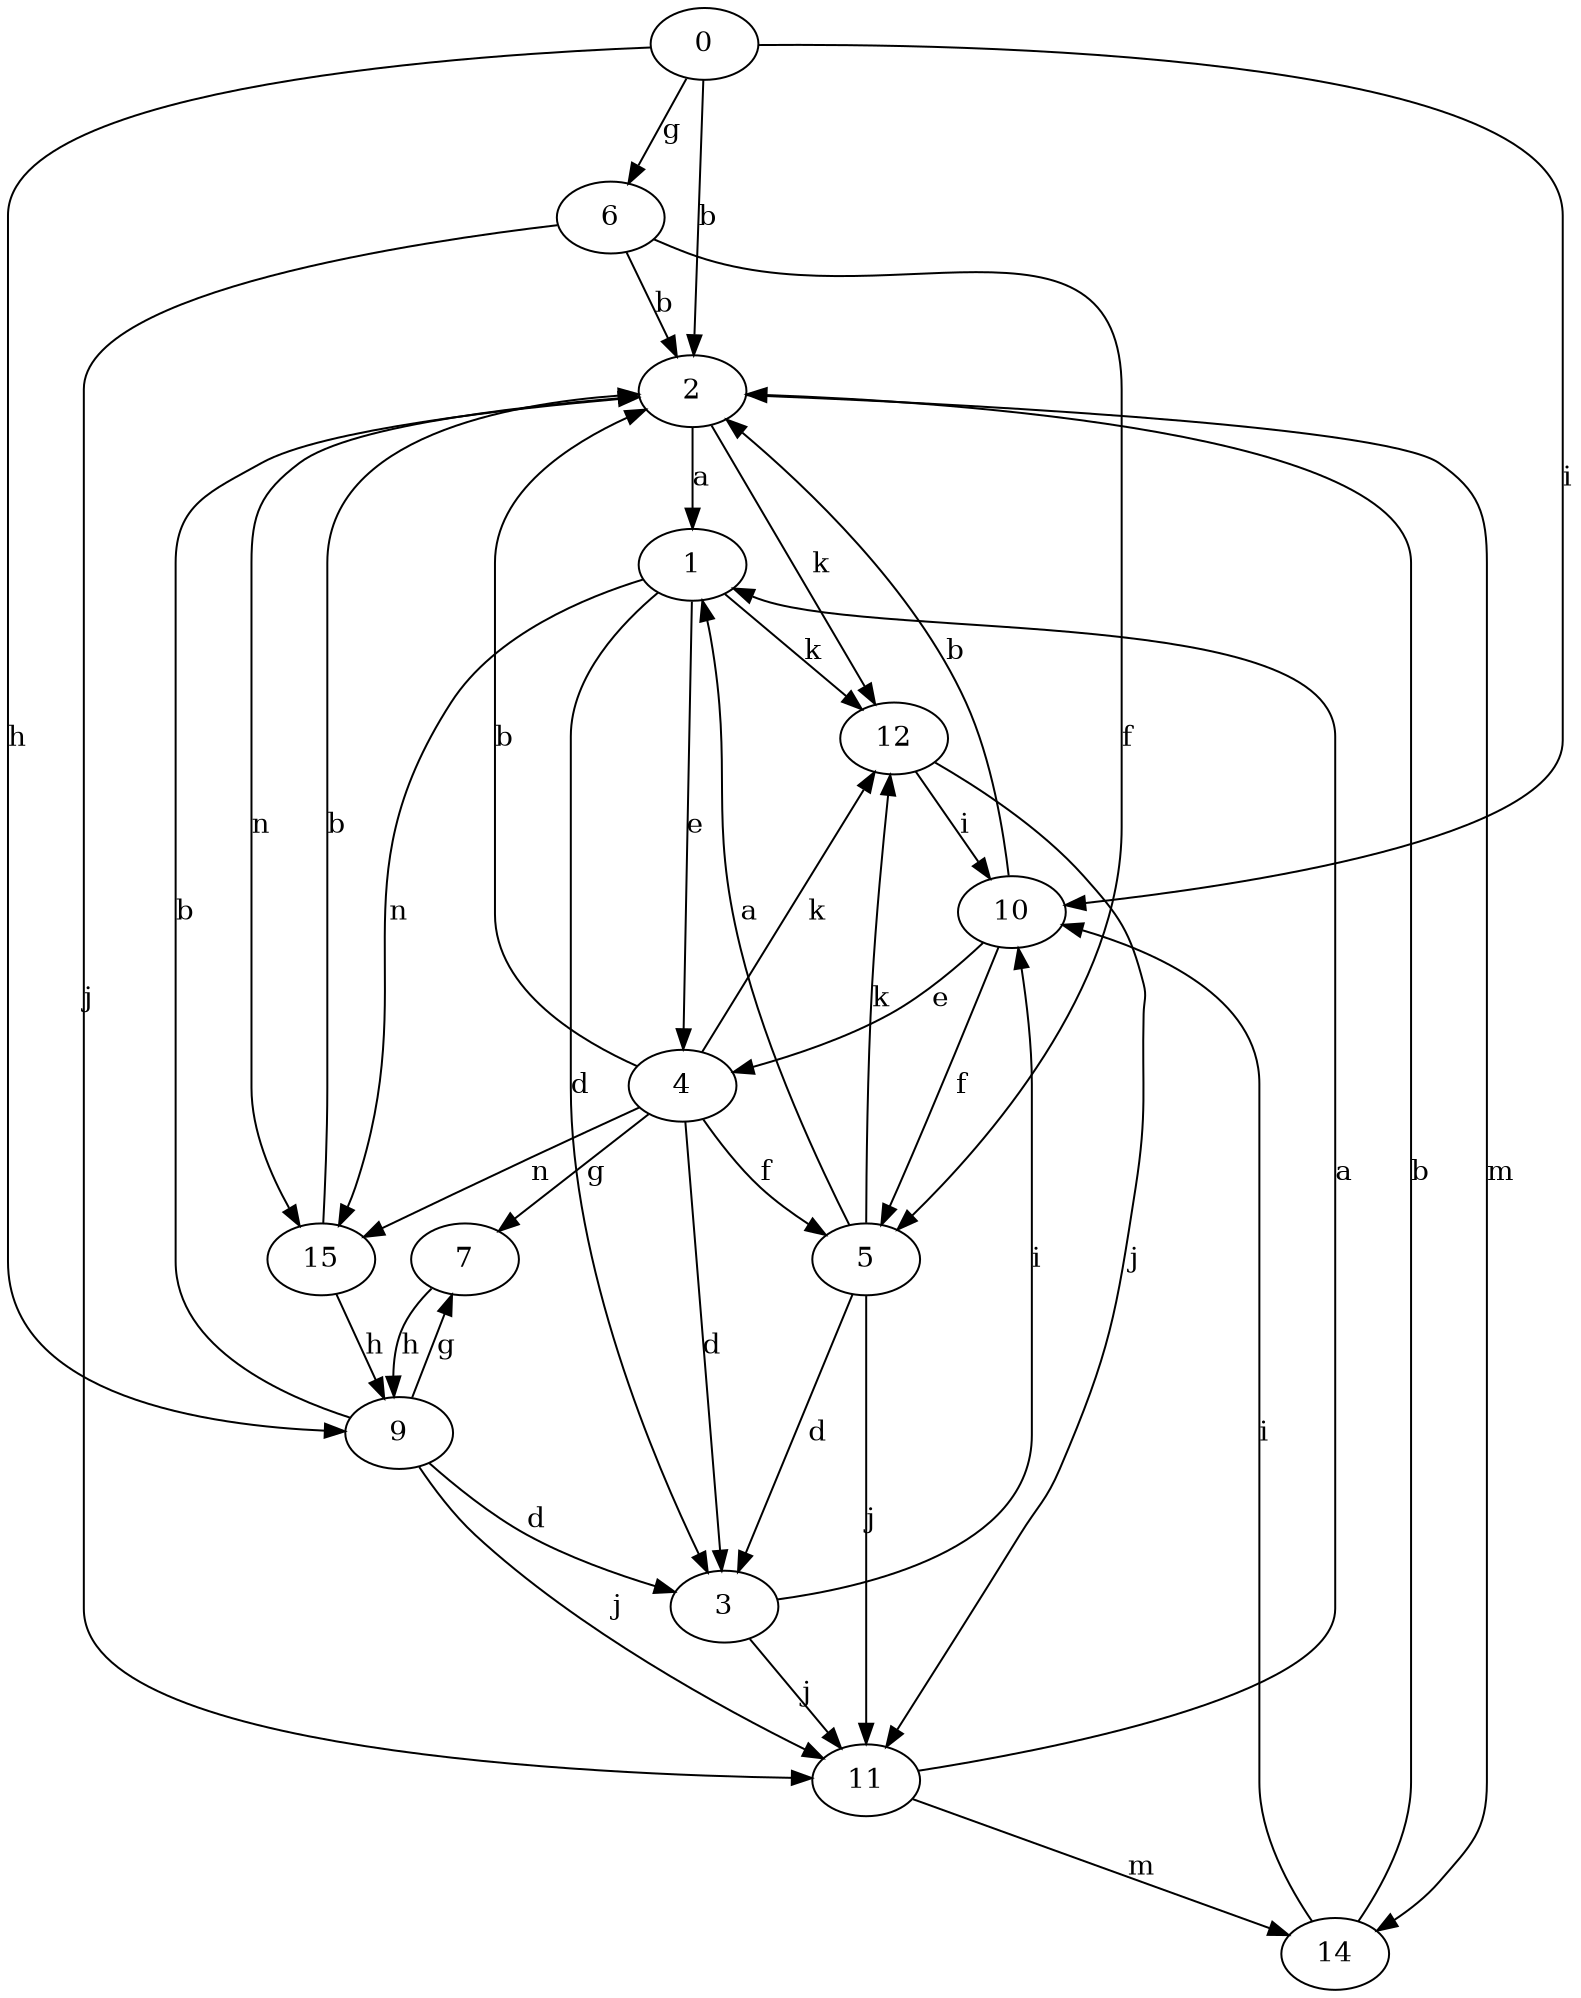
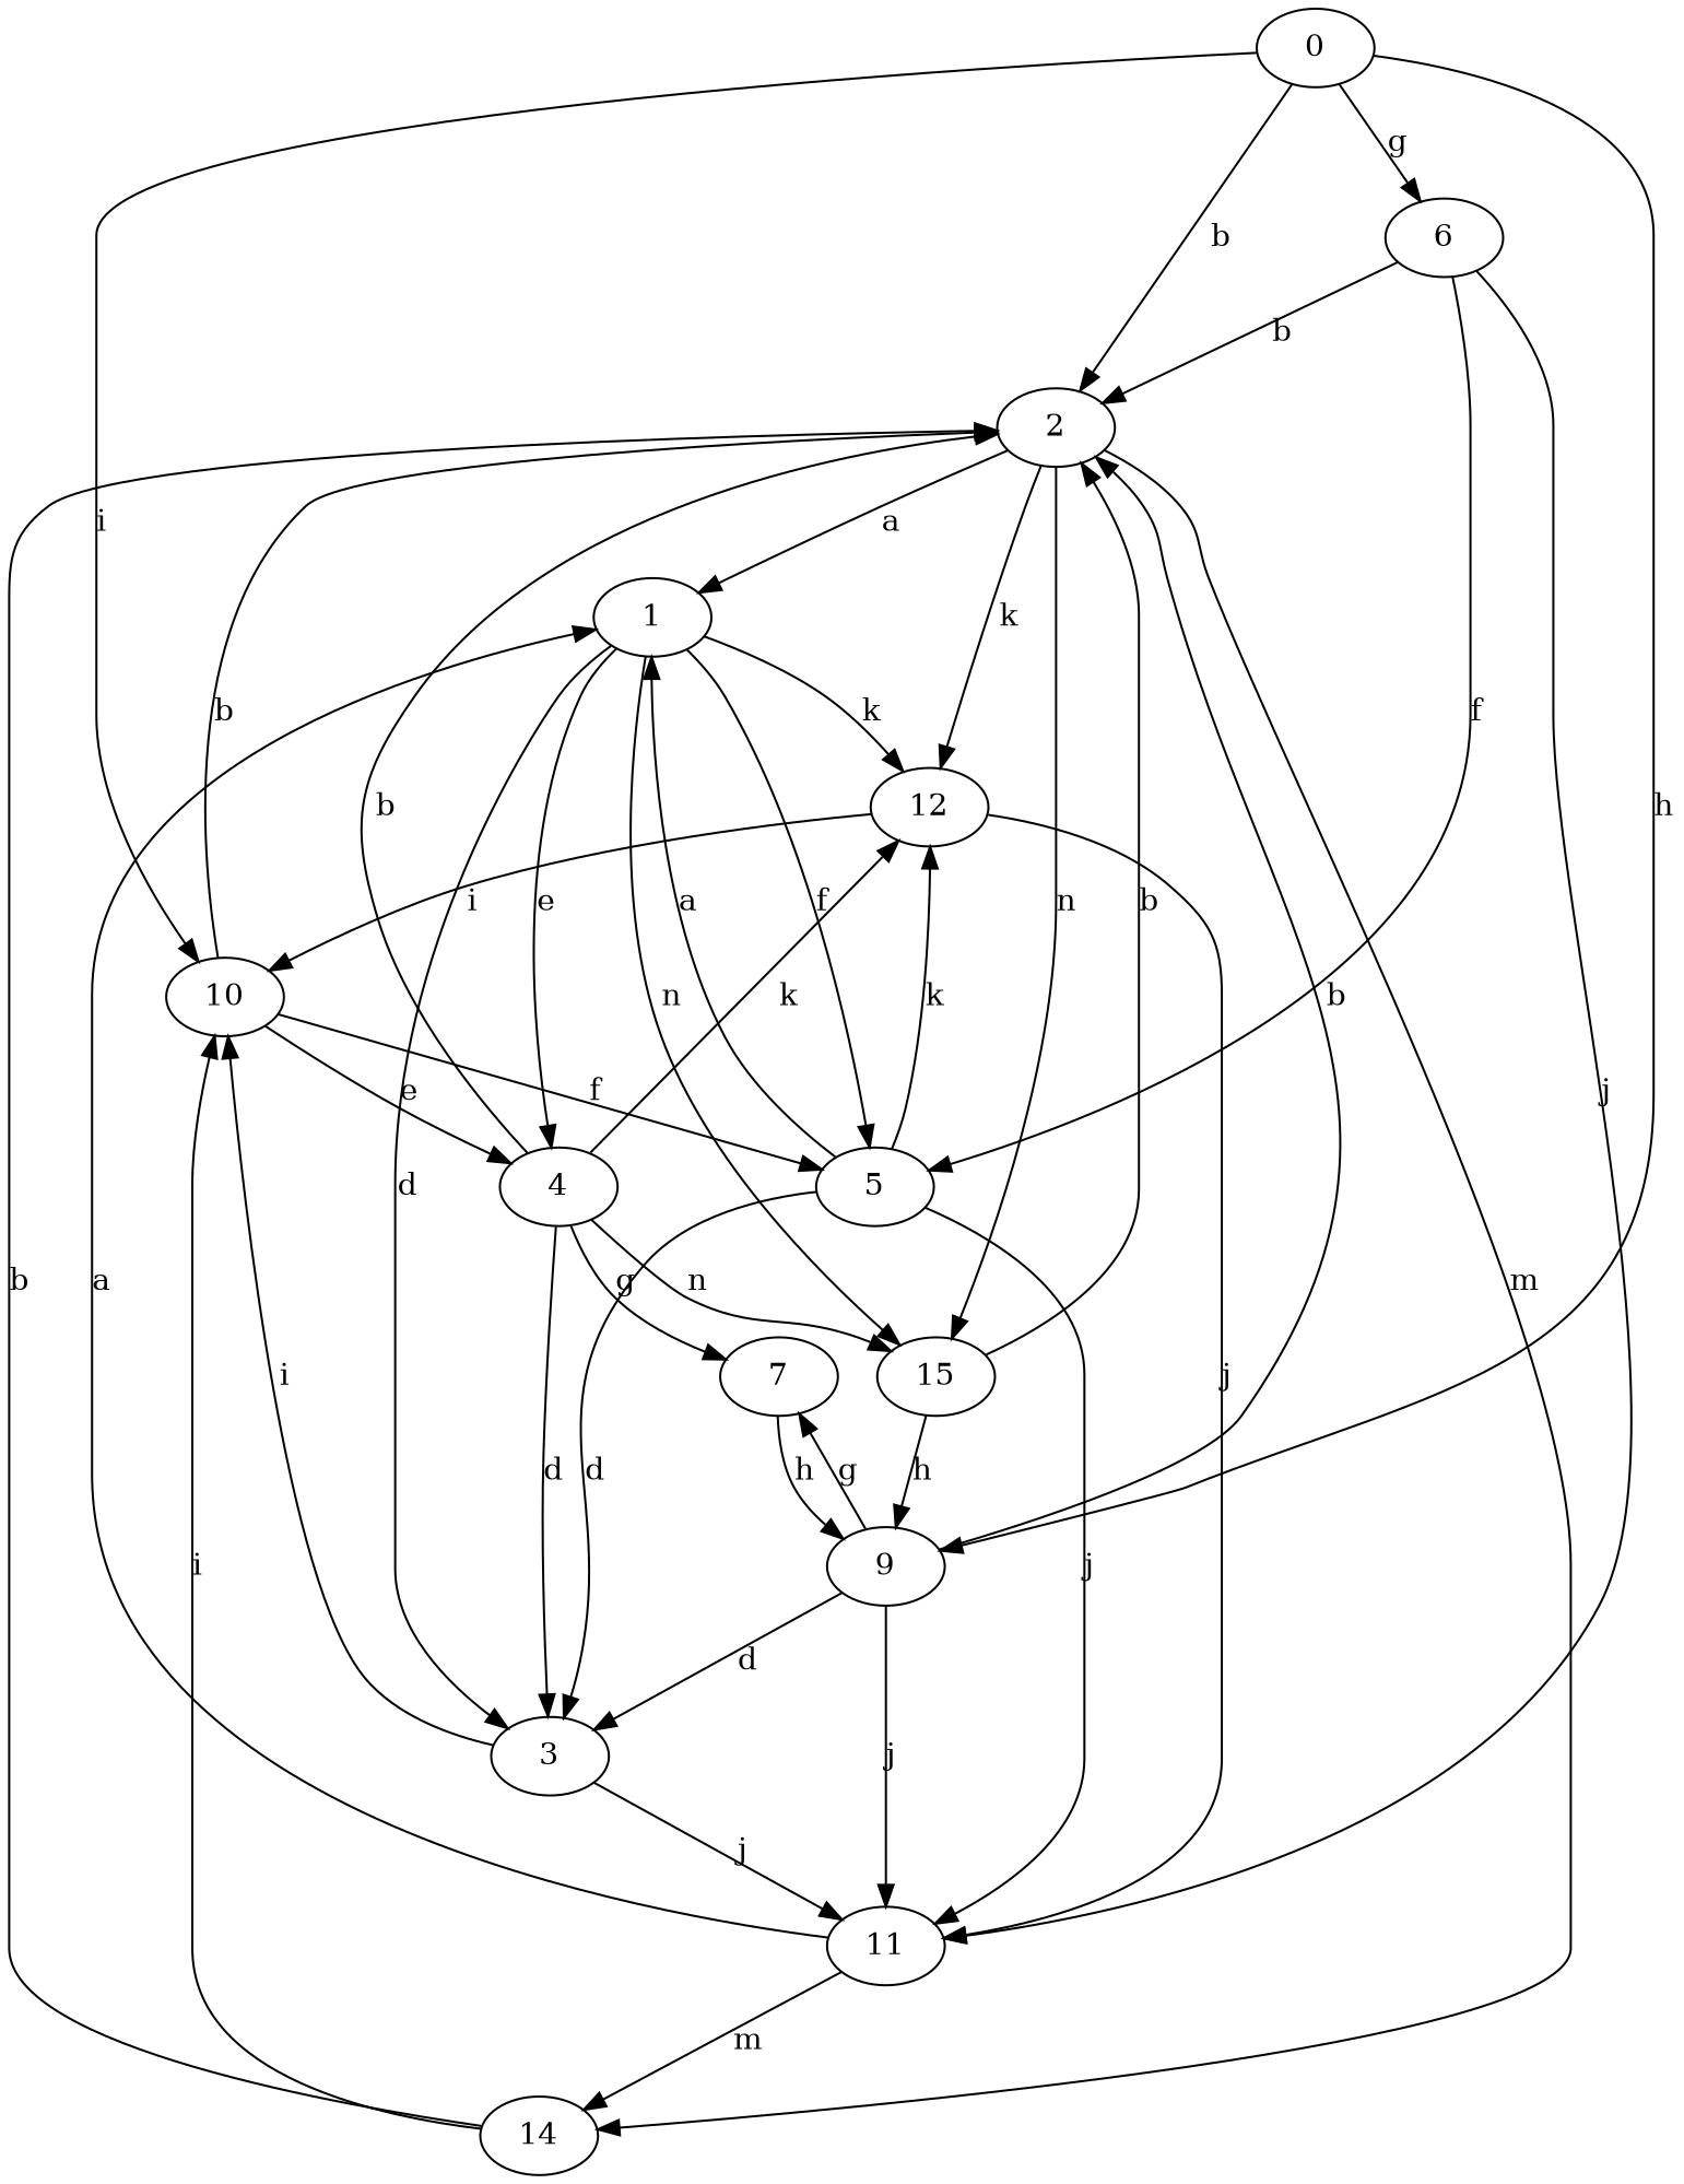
  strict digraph {
    fontname="DejaVu Serif"
    node [fontname="DejaVu Serif"]
    edge [fontname="DejaVu Serif"]
    0
    2
    6
    9
    10
    1
    12
    15
    14
    5
    11
    3
    7
    4
    0 -> 2 [label=b]
    0 -> 6 [label=g]
    0 -> 9 [label=h]
    0 -> 10 [label=i]
    2 -> 1 [label=a]
    2 -> 12 [label=k]
    2 -> 15 [label=n]
    2 -> 14 [label=m]
    6 -> 2 [label=b]
    6 -> 5 [label=f]
    6 -> 11 [label=j]
    9 -> 2 [label=b]
    9 -> 11 [label=j]
    9 -> 3 [label=d]
    9 -> 7 [label=g]
    10 -> 2 [label=b]
    10 -> 5 [label=f]
    10 -> 4 [label=e]
    1 -> 12 [label=k]
    1 -> 15 [label=n]
-   4 -> 5 [label=f]
+   1 -> 5 [label=f]
    1 -> 3 [label=d]
    1 -> 4 [label=e]
    12 -> 10 [label=i]
    12 -> 11 [label=j]
    15 -> 2 [label=b]
    15 -> 9 [label=h]
    14 -> 2 [label=b]
    14 -> 10 [label=i]
    5 -> 1 [label=a]
    5 -> 12 [label=k]
    5 -> 11 [label=j]
    5 -> 3 [label=d]
    11 -> 1 [label=a]
    11 -> 14 [label=m]
    3 -> 10 [label=i]
    3 -> 11 [label=j]
    7 -> 9 [label=h]
    4 -> 2 [label=b]
    4 -> 12 [label=k]
    4 -> 15 [label=n]
    4 -> 3 [label=d]
    4 -> 7 [label=g]
  }
